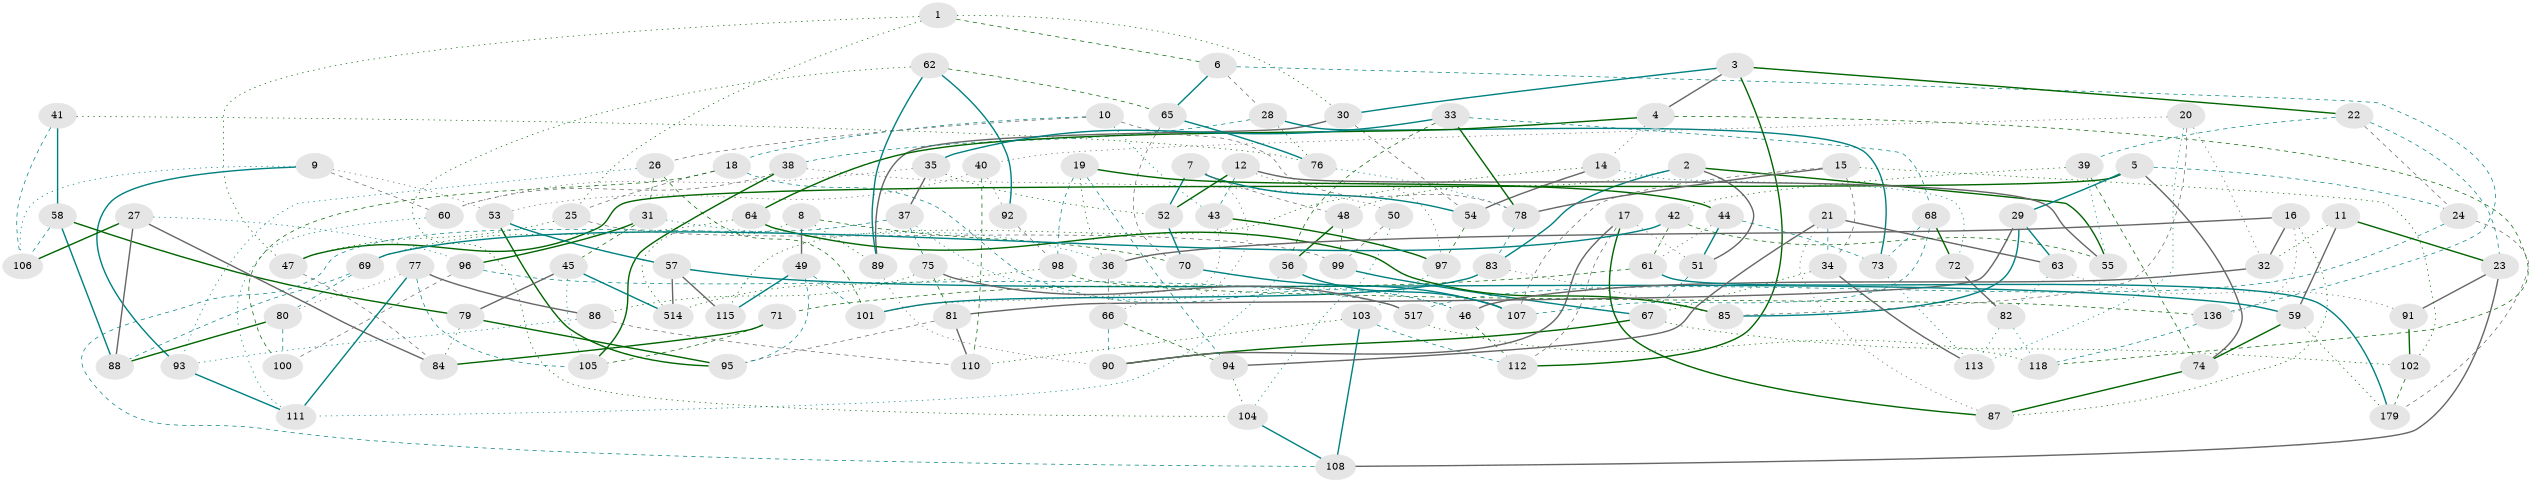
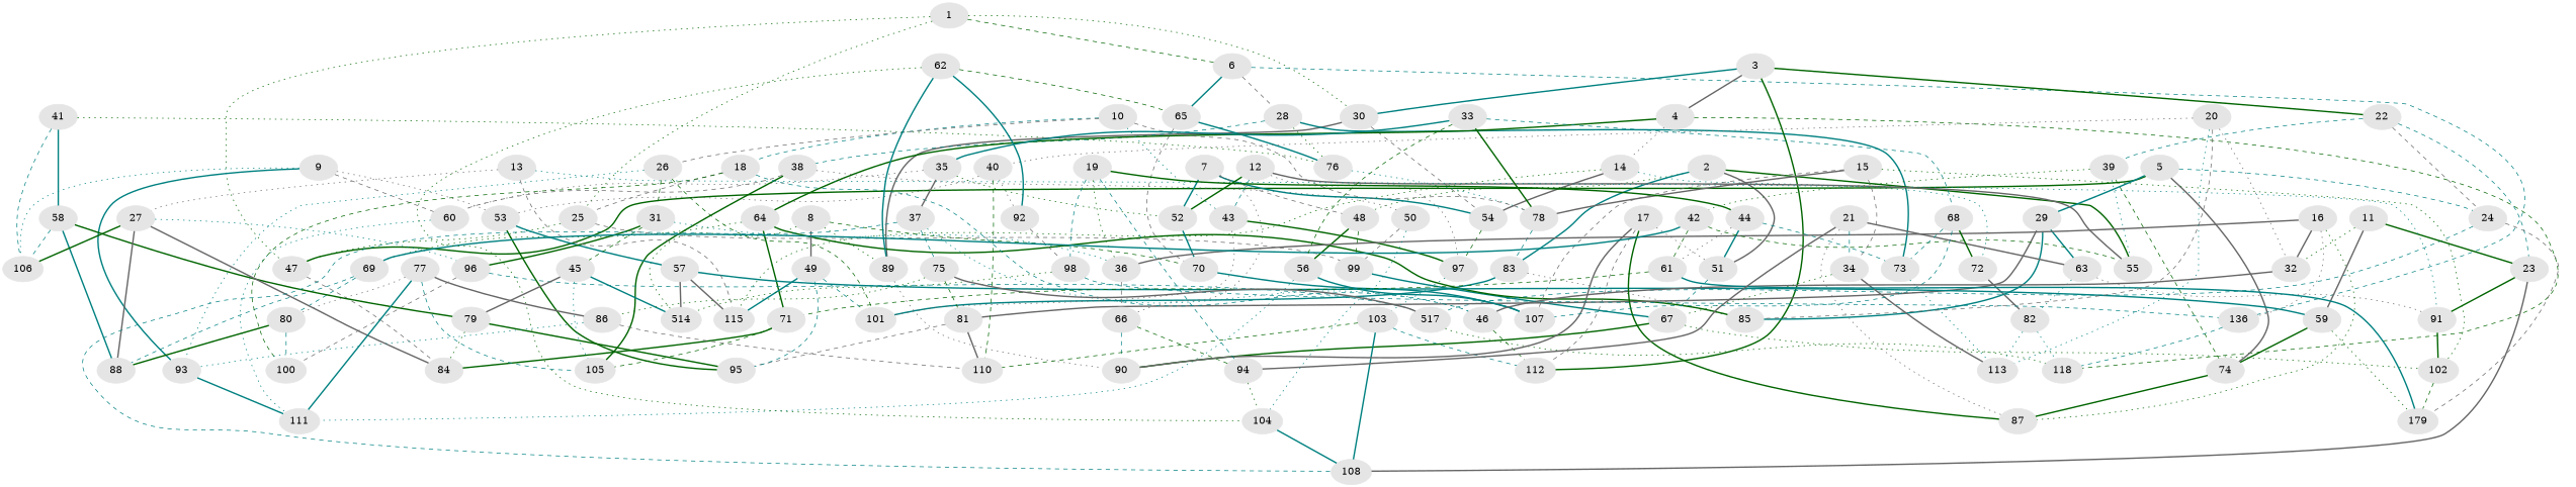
  graph {
    node [color=gray90 style=filled]
    edge [color=teal style=bold]
    1
    6
    25
    30
    47
    28
    65
    n8 [label=136]
    99
    54
    89
    84
    2
    48
    51
    55
    83
    56
    67
    85
    101
    3
    4
    22
    112
    14
    64
    118
    24
    23
    39
    115
    72
    69
    71
    5
    29
    74
    n39 [label=179]
    n40 [label=517]
    63
    81
    87
    38
    73
    76
    70
    7
    52
    66
    97
    90
    94
    8
    49
    n56 [label=514]
    95
    107
    9
    53
    60
    93
    106
    57
    111
    10
    18
    26
    43
    78
    46
    100
    31
    11
    32
    59
    91
    108
    41
    58
    12
    103
+   13
    27
    96
    88
    102
    82
    15
    34
    113
    16
    36
    17
    19
    44
    98
    61
    104
    20
    40
    92
    110
    21
    42
    45
    50
    105
    79
    33
    35
    68
    37
    75
    86
    80
    62
    77
    1 -- 6 [color=darkgreen style=dashed]
    1 -- 25 [color=darkgreen style=dotted]
    1 -- 30 [color=darkgreen style=dotted]
    1 -- 47 [color=darkgreen style=dotted]
    6 -- 28 [color=gray40 style=dashed]
    6 -- 65
    6 -- n8 [style=dashed]
    25 -- 47 [color=darkgreen style=dotted]
    25 -- 99 [color=gray40 style=dashed]
    30 -- 54 [color=gray40 style=dashed]
    30 -- 89 [color=gray40]
    47 -- 84 [color=gray40 style=dashed]
    28 -- 38 [style=dashed]
    28 -- 73
    28 -- 76 [color=darkgreen style=dotted]
    65 -- 76
    65 -- 70 [color=gray40 style=dashed]
    n8 -- 118 [style=dashed]
    99 -- 67
    54 -- 97 [color=darkgreen style=dashed]
    89 -- 90 [color=gray40 style=dotted]
    2 -- 48 [color=darkgreen style=dotted]
    2 -- 51 [color=gray40]
    2 -- 55 [color=darkgreen]
    2 -- 83
    48 -- 99 [color=darkgreen style=dashed]
    48 -- 56 [color=darkgreen]
    51 -- 67 [style=dashed]
    83 -- 85 [color=gray40 style=dotted]
    83 -- 101
    56 -- 107
    56 -- 111 [style=dotted]
    67 -- 90 [color=darkgreen]
    67 -- 102 [color=darkgreen style=dotted]
    3 -- 30
    3 -- 4 [color=gray40]
    3 -- 22 [color=darkgreen]
    3 -- 112 [color=darkgreen]
    4 -- 14 [color=gray40 style=dotted]
    4 -- 64 [color=darkgreen]
    4 -- 118 [color=darkgreen style=dashed]
    22 -- 24 [color=gray40 style=dashed]
    22 -- 23 [style=dashed]
    22 -- 39 [style=dashed]
    14 -- 54 [color=gray40]
    14 -- 115 [color=darkgreen style=dotted]
    14 -- 72 [style=dotted]
    64 -- 85 [color=darkgreen]
    64 -- 69 [color=darkgreen style=dotted]
+   64 -- 71 [color=darkgreen]
    24 -- n39 [color=gray40 style=dashed]
    24 -- n40 [style=dashed]
-   23 -- 91 [color=gray40]
+   23 -- 91 [color=darkgreen]
    23 -- 108 [color=gray40]
    39 -- 55 [style=dotted]
    39 -- 74 [color=darkgreen style=dashed]
    39 -- 42 [color=darkgreen style=dotted]
    72 -- 82 [color=gray40]
    69 -- 88 [style=dashed]
    69 -- 80 [style=dashed]
    71 -- 84 [color=darkgreen]
    71 -- 105 [color=darkgreen style=dashed]
    5 -- 47 [color=darkgreen]
    5 -- 24 [style=dashed]
    5 -- 29
    5 -- 74 [color=gray40]
    29 -- 85
    29 -- 63
    29 -- 81 [color=gray40]
    74 -- 87 [color=darkgreen]
    n40 -- 118 [color=darkgreen style=dotted]
    63 -- 91 [color=gray40 style=dotted]
    63 -- 82 [style=dotted]
    81 -- 95 [color=gray40 style=dashed]
    81 -- 110 [color=gray40]
    38 -- 60 [color=gray40 style=dashed]
    38 -- 50 [color=gray40 style=dotted]
    38 -- 105 [color=darkgreen]
    73 -- 113 [style=dotted]
    76 -- 78 [style=dotted]
    70 -- 107
    7 -- 54
    7 -- 48 [color=gray40 style=dashed]
    7 -- 52
    7 -- 66 [color=gray40 style=dotted]
    52 -- 70
    66 -- 90 [style=dashed]
    66 -- 94 [color=darkgreen style=dashed]
    97 -- 103 [style=dotted]
    94 -- 104 [color=darkgreen style=dotted]
    8 -- 89 [color=darkgreen style=dotted]
    8 -- 70 [color=darkgreen style=dashed]
    8 -- 49 [color=gray40]
    8 -- n56 [color=darkgreen style=dotted]
    49 -- 101 [style=dashed]
    49 -- 115
    49 -- 95 [style=dashed]
    9 -- 53 [color=gray40 style=dotted]
    9 -- 60 [color=gray40 style=dashed]
    9 -- 93
    9 -- 106 [style=dotted]
    53 -- 95 [color=darkgreen]
    53 -- 57
    60 -- 111 [style=dotted]
    93 -- 111
    57 -- 115 [color=gray40]
    57 -- n56 [color=gray40]
    57 -- 59
    10 -- 18 [style=dashed]
    10 -- 26 [color=gray40 style=dashed]
    10 -- 43 [style=dotted]
    10 -- 78 [color=gray40 style=dashed]
    18 -- 25 [color=gray40 style=dashed]
    18 -- 46 [style=dashed]
    18 -- 100 [color=darkgreen style=dashed]
    26 -- 101 [color=darkgreen style=dashed]
    26 -- 93 [style=dotted]
    26 -- 31 [color=darkgreen style=dashed]
    43 -- 101 [color=gray40 style=dotted]
    43 -- 97 [color=darkgreen]
    78 -- 83 [style=dashed]
    46 -- 112 [color=darkgreen style=dashed]
    31 -- 96 [color=darkgreen]
    31 -- 36 [style=dotted]
    31 -- 45 [color=darkgreen style=dashed]
    11 -- 23 [color=darkgreen]
    11 -- 32 [color=darkgreen style=dotted]
    11 -- 59 [color=gray40]
    32 -- 46 [color=gray40]
    59 -- 74 [color=darkgreen]
    59 -- n39 [color=darkgreen style=dotted]
    91 -- 102 [color=darkgreen]
    41 -- 76 [color=darkgreen style=dotted]
    41 -- 106 [style=dashed]
    41 -- 58
    58 -- 106 [style=dashed]
    58 -- 88
    58 -- 79 [color=darkgreen]
    12 -- 55 [color=gray40]
    12 -- 52 [color=darkgreen]
    12 -- 97 [color=gray40 style=dotted]
    12 -- 43 [style=dashed]
    103 -- 112 [style=dashed]
    103 -- 108
-   103 -- 110 [color=darkgreen style=dotted]
+   103 -- 110 [color=darkgreen style=dashed]
+   13 -- 115 [color=gray40 style=dashed]
+   13 -- 91 [style=dotted]
+   13 -- 27 [color=gray40 style=dotted]
    27 -- 84 [color=gray40]
    27 -- 106 [color=darkgreen]
    27 -- 96 [style=dotted]
    27 -- 88 [color=gray40]
    96 -- n40 [style=dashed]
    96 -- 100 [color=gray40 style=dashed]
    102 -- n39 [color=darkgreen style=dashed]
    82 -- 118 [style=dotted]
    82 -- 113 [style=dotted]
    15 -- 107 [color=gray40 style=dashed]
    15 -- 78 [color=gray40]
    15 -- 102 [color=darkgreen style=dotted]
    15 -- 34 [color=gray40 style=dashed]
    34 -- 67 [color=darkgreen style=dotted]
    34 -- 113 [color=gray40]
    16 -- n8 [color=gray40 style=dotted]
    16 -- 87 [color=darkgreen style=dotted]
    16 -- 32 [color=gray40]
    16 -- 36 [color=gray40]
    36 -- 66 [color=gray40 style=dashed]
    17 -- 51 [color=gray40 style=dotted]
    17 -- 112 [color=gray40 style=dashed]
    17 -- 87 [color=darkgreen]
    17 -- 90 [color=gray40]
    19 -- 94 [style=dashed]
    19 -- 36 [color=darkgreen style=dotted]
    19 -- 44 [color=darkgreen]
    19 -- 98 [style=dashed]
    44 -- 51
    44 -- 73 [style=dashed]
    44 -- 61 [color=gray40 style=dotted]
-   98 -- n8 [color=darkgreen style=dashed]
+   98 -- n8 [style=dashed]
    98 -- n56 [color=darkgreen style=dotted]
    61 -- 71 [color=darkgreen style=dashed]
    61 -- n39
    104 -- 108
    20 -- 85 [color=gray40 style=dashed]
    20 -- 32 [color=gray40 style=dotted]
    20 -- 113 [style=dotted]
    20 -- 40 [color=gray40 style=dotted]
    40 -- 53 [color=gray40 style=dotted]
    40 -- 92 [color=gray40 style=dotted]
    40 -- 110 [color=darkgreen style=dashed]
    92 -- 98 [color=gray40 style=dashed]
    21 -- 63 [color=gray40]
    21 -- 87 [color=gray40 style=dotted]
    21 -- 94 [color=gray40]
    21 -- 34 [style=dashed]
    42 -- 55 [color=darkgreen style=dashed]
    42 -- 69
    42 -- 61 [color=darkgreen style=dashed]
    45 -- n56
    45 -- 105 [style=dotted]
    45 -- 79 [color=gray40]
    50 -- 99 [color=gray40 style=dashed]
    50 -- 104 [style=dotted]
    79 -- 84 [color=darkgreen style=dotted]
    79 -- 95 [color=darkgreen]
    33 -- 56 [color=darkgreen style=dashed]
    33 -- 78 [color=darkgreen]
    33 -- 35
    33 -- 68 [style=dashed]
    35 -- 52 [color=darkgreen style=dotted]
    35 -- 60 [color=gray40 style=dotted]
    35 -- 37 [color=gray40]
    68 -- 72 [color=darkgreen]
    68 -- 73 [style=dashed]
    68 -- 107 [style=dashed]
    37 -- 46 [style=dotted]
    37 -- 108 [style=dashed]
    37 -- 75 [style=dashed]
    75 -- n40 [color=gray40]
    75 -- 81 [color=darkgreen style=dashed]
    75 -- 86 [color=darkgreen style=dotted]
    86 -- 93 [style=dotted]
    86 -- 110 [color=gray40 style=dashed]
    80 -- 100 [style=dashed]
    80 -- 88 [color=darkgreen]
    62 -- 65 [color=darkgreen style=dashed]
    62 -- 89
    62 -- 104 [color=darkgreen style=dotted]
    62 -- 92
    77 -- 111
    77 -- 105 [style=dashed]
    77 -- 86 [color=gray40]
    77 -- 80 [color=gray40 style=dotted]
  }
